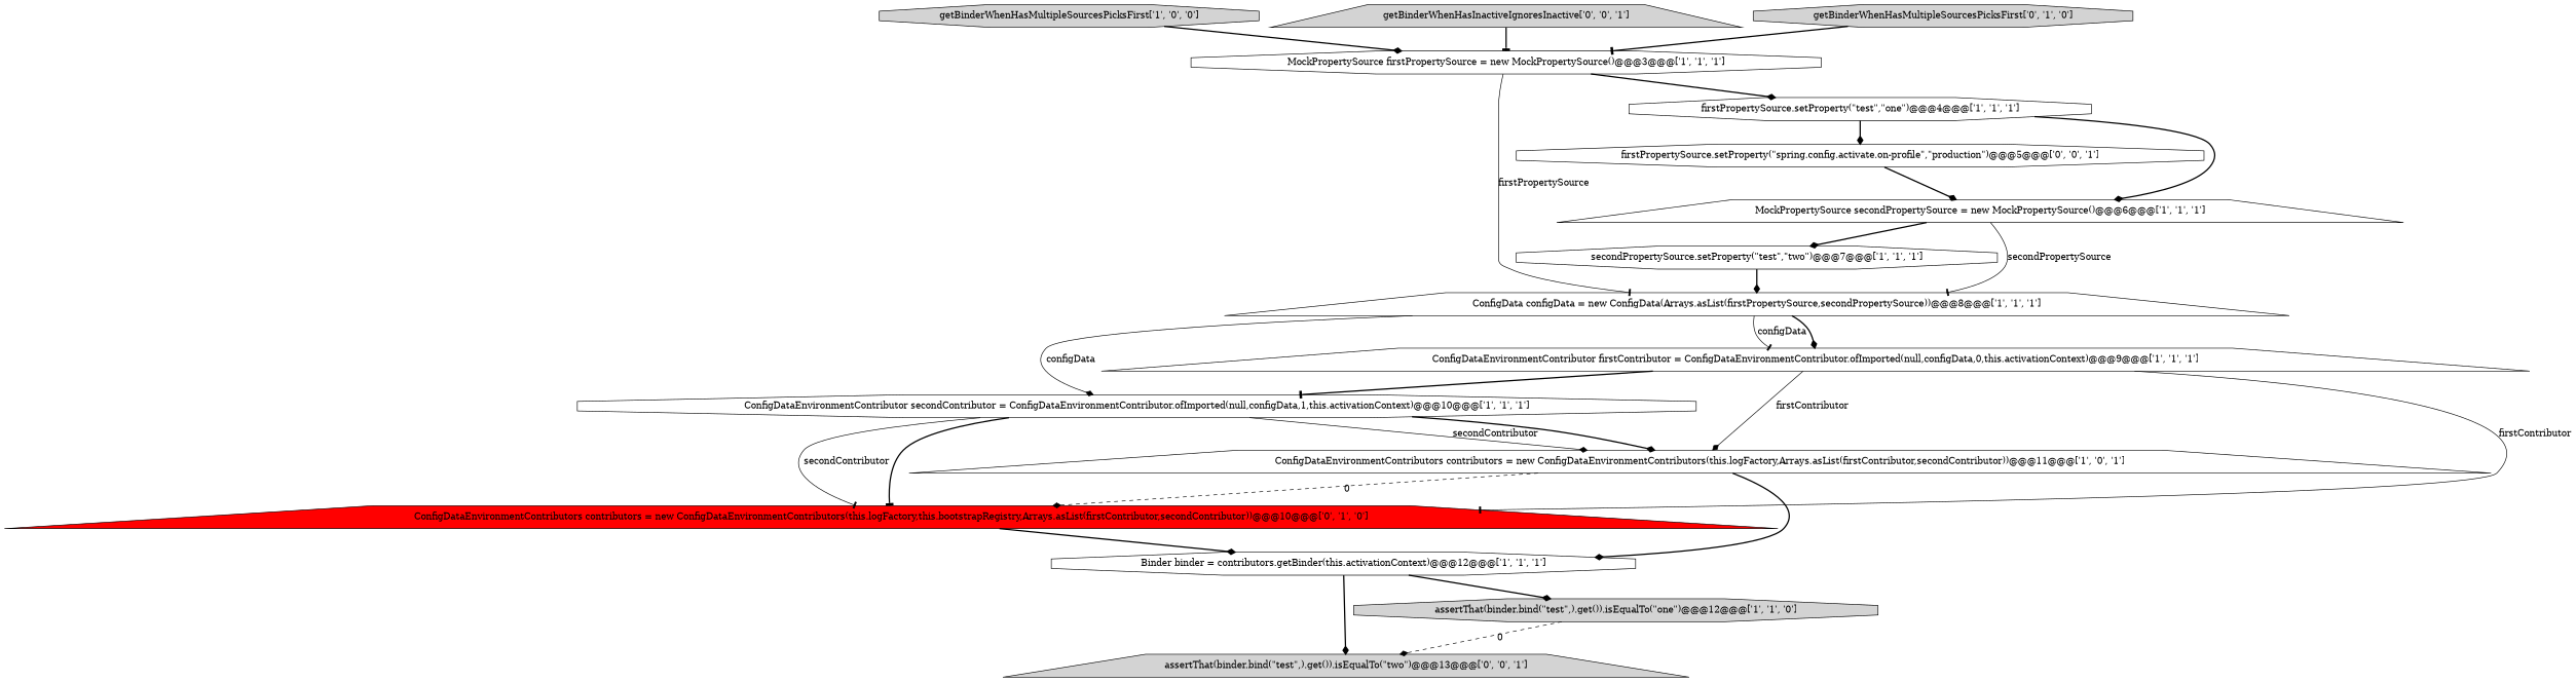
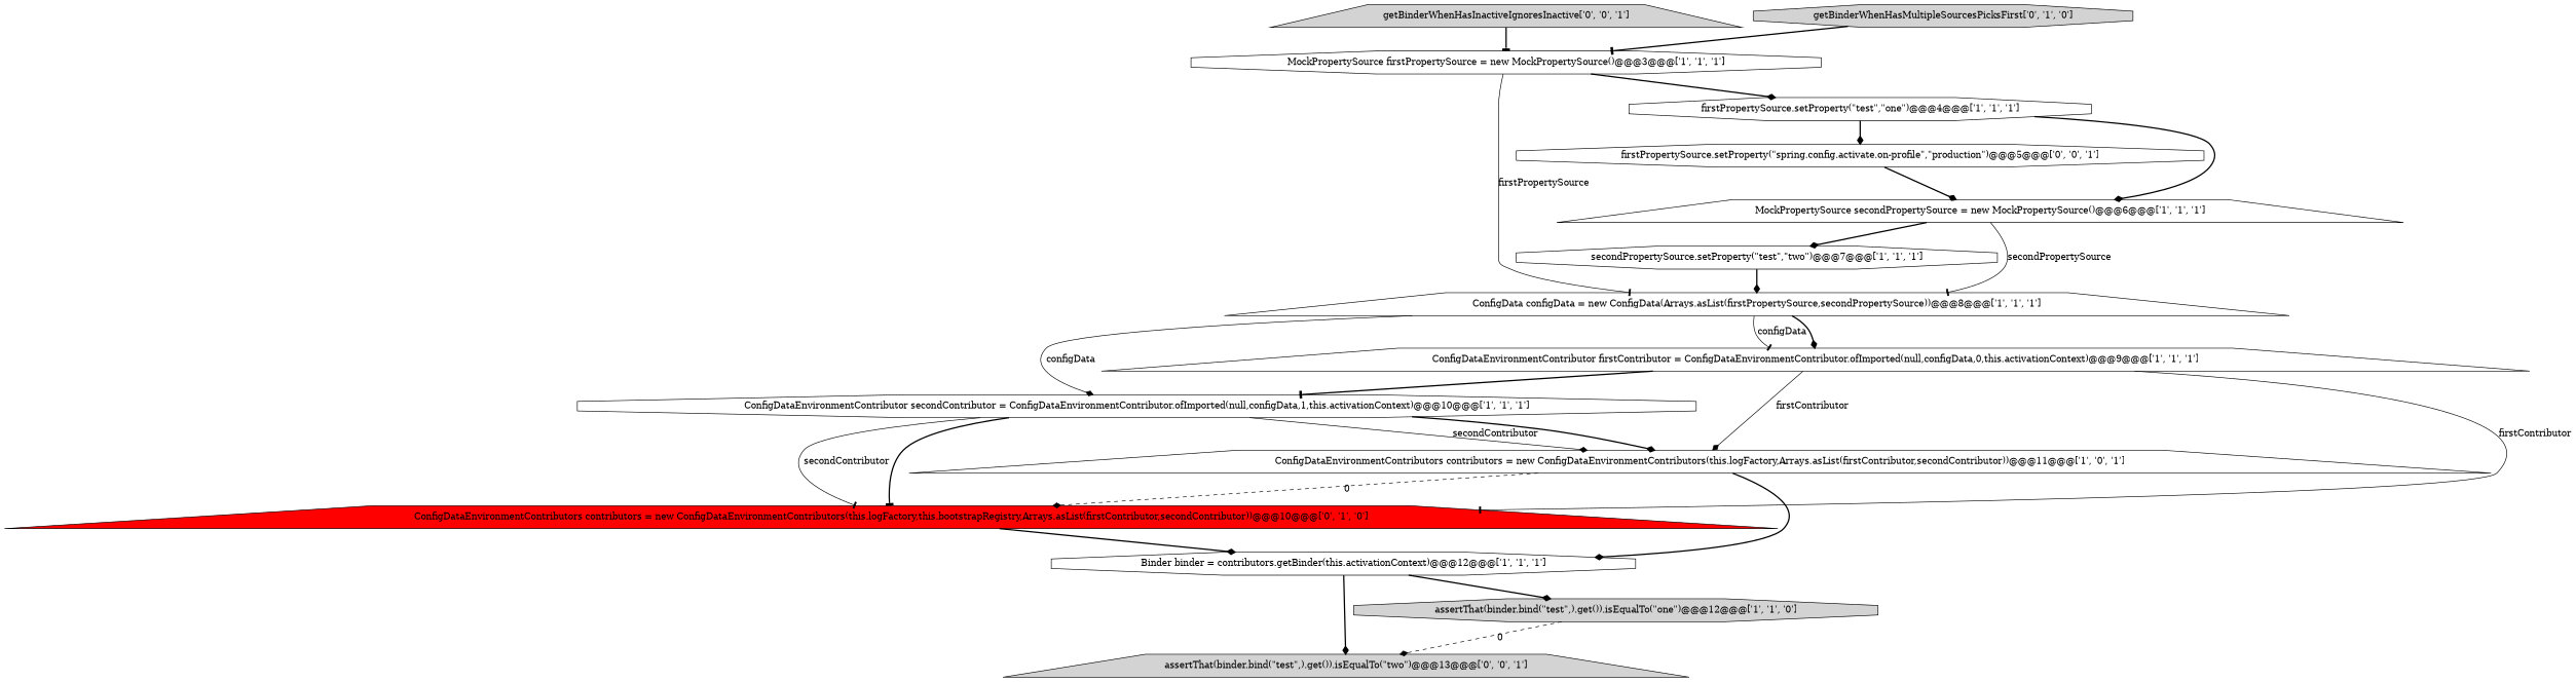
  digraph {
    fontname="DejaVu Serif"
    node [fillcolor=white shape=octagon style=filled fontname="DejaVu Serif"]
    edge [style=bold arrowhead=diamond fontname="DejaVu Serif"]
-   n1 [fillcolor=lightgray label="getBinderWhenHasMultipleSourcesPicksFirst['1', '0', '0']"]
    n2 [label="MockPropertySource firstPropertySource = new MockPropertySource()@@@3@@@['1', '1', '1']"]
    n3 [fillcolor=red label="ConfigDataEnvironmentContributors contributors = new ConfigDataEnvironmentContributors(this.logFactory,this.bootstrapRegistry,Arrays.asList(firstContributor,secondContributor))@@@10@@@['0', '1', '0']" shape=trapezium]
    n4 [label="Binder binder = contributors.getBinder(this.activationContext)@@@12@@@['1', '1', '1']"]
    n5 [label="secondPropertySource.setProperty(\"test\",\"two\")@@@7@@@['1', '1', '1']"]
    n6 [label="ConfigData configData = new ConfigData(Arrays.asList(firstPropertySource,secondPropertySource))@@@8@@@['1', '1', '1']" shape=trapezium]
    n7 [fillcolor=lightgray label="assertThat(binder.bind(\"test\",).get()).isEqualTo(\"two\")@@@13@@@['0', '0', '1']" shape=trapezium]
    n8 [fillcolor=lightgray label="assertThat(binder.bind(\"test\",).get()).isEqualTo(\"one\")@@@12@@@['1', '1', '0']"]
    n9 [label="ConfigDataEnvironmentContributor firstContributor = ConfigDataEnvironmentContributor.ofImported(null,configData,0,this.activationContext)@@@9@@@['1', '1', '1']" shape=trapezium]
    n10 [label="ConfigDataEnvironmentContributor secondContributor = ConfigDataEnvironmentContributor.ofImported(null,configData,1,this.activationContext)@@@10@@@['1', '1', '1']"]
    n11 [label="ConfigDataEnvironmentContributors contributors = new ConfigDataEnvironmentContributors(this.logFactory,Arrays.asList(firstContributor,secondContributor))@@@11@@@['1', '0', '1']" shape=trapezium]
    n12 [fillcolor=lightgray label="getBinderWhenHasInactiveIgnoresInactive['0', '0', '1']" shape=trapezium]
    n13 [fillcolor=lightgray label="getBinderWhenHasMultipleSourcesPicksFirst['0', '1', '0']"]
    n14 [label="firstPropertySource.setProperty(\"spring.config.activate.on-profile\",\"production\")@@@5@@@['0', '0', '1']"]
    n15 [label="MockPropertySource secondPropertySource = new MockPropertySource()@@@6@@@['1', '1', '1']" shape=trapezium]
    n16 [label="firstPropertySource.setProperty(\"test\",\"one\")@@@4@@@['1', '1', '1']"]
-   n1 -> n2
    n2 -> n6 [label=firstPropertySource style=solid arrowhead=tee]
    n2 -> n16
    n3 -> n4
    n4 -> n7
    n4 -> n8
    n5 -> n6
    n6 -> n9 [label=configData style=solid arrowhead=tee]
    n6 -> n9
    n6 -> n10 [label=configData style=solid]
    n8 -> n7 [label=0 style=dashed]
    n9 -> n3 [label=firstContributor style=solid arrowhead=tee]
    n9 -> n10 [arrowhead=tee]
    n9 -> n11 [label=firstContributor style=solid]
    n10 -> n3 [arrowhead=tee]
    n10 -> n3 [label=secondContributor style=solid arrowhead=tee]
    n10 -> n11 [label=secondContributor style=solid]
    n10 -> n11
    n11 -> n3 [label=0 style=dashed]
    n11 -> n4
    n12 -> n2 [arrowhead=tee]
    n13 -> n2 [arrowhead=tee]
    n14 -> n15
    n15 -> n5
    n15 -> n6 [label=secondPropertySource style=solid arrowhead=tee]
    n16 -> n14
    n16 -> n15
  }
